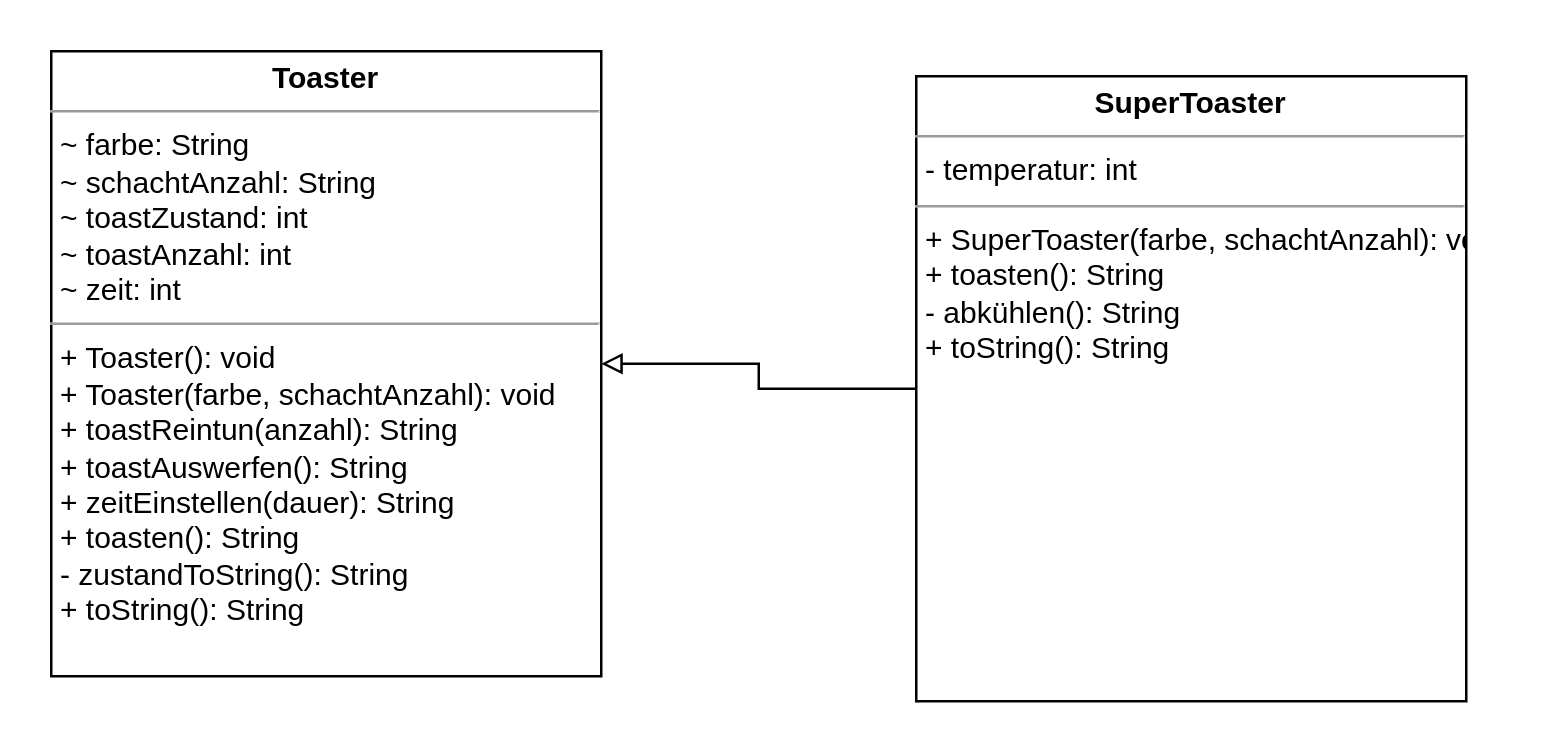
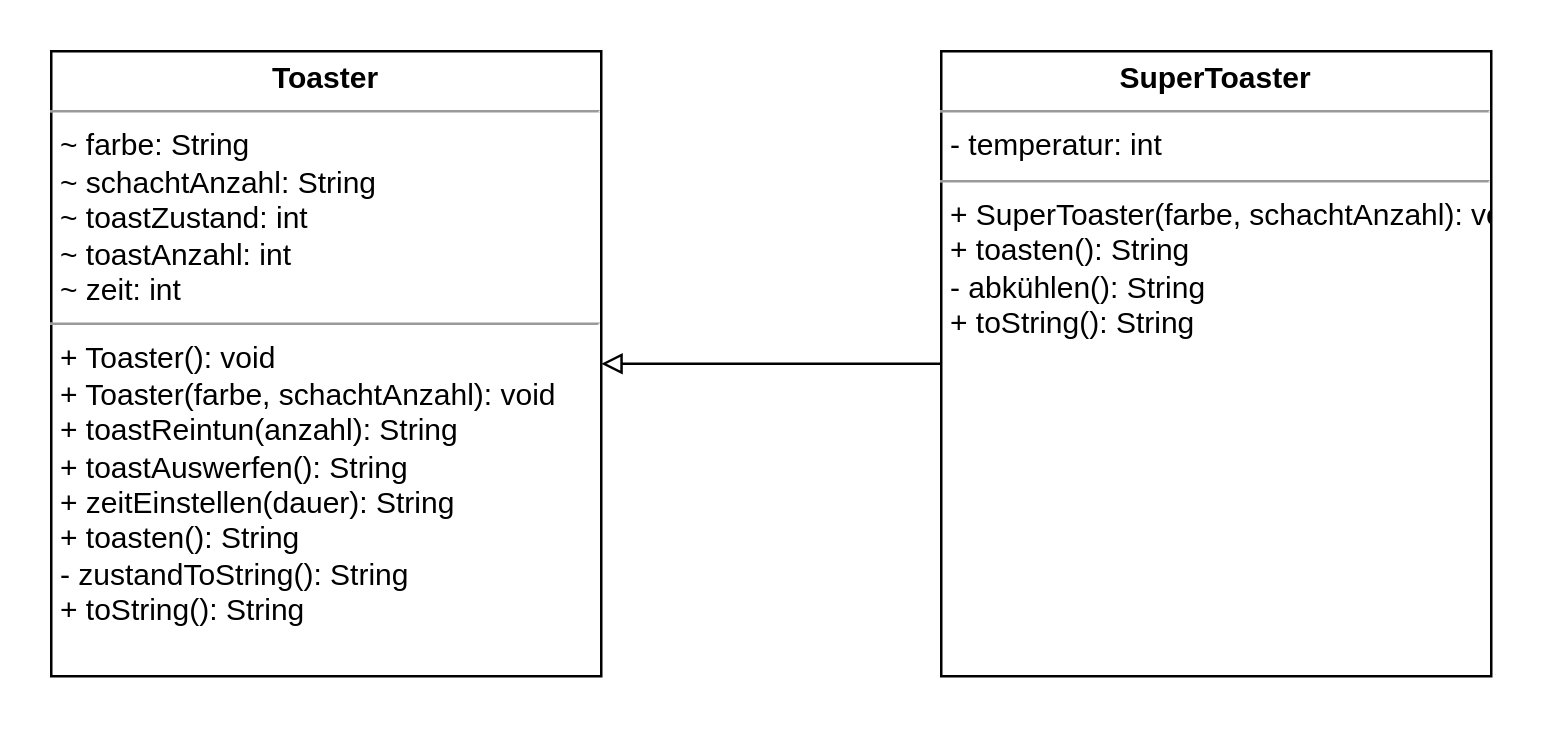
  <mxCell id="0" />
  <mxCell id="1" parent="0" />
  <mxCell id="2" value="&lt;p style=&quot;margin:0px;margin-top:4px;text-align:center;&quot;&gt;&lt;b&gt;Toaster&lt;/b&gt;&lt;/p&gt;&lt;hr size=&quot;1&quot;&gt;&lt;p style=&quot;margin:0px;margin-left:4px;&quot;&gt;~ farbe: String&lt;/p&gt;&lt;p style=&quot;margin:0px;margin-left:4px;&quot;&gt;~ schachtAnzahl: String&lt;/p&gt;&lt;p style=&quot;margin:0px;margin-left:4px;&quot;&gt;~ toastZustand: int&lt;/p&gt;&lt;p style=&quot;margin:0px;margin-left:4px;&quot;&gt;~ toastAnzahl: int&lt;/p&gt;&lt;p style=&quot;margin:0px;margin-left:4px;&quot;&gt;~ zeit: int&lt;/p&gt;&lt;hr size=&quot;1&quot;&gt;&lt;p style=&quot;margin:0px;margin-left:4px;&quot;&gt;+ Toaster(): void&lt;/p&gt;&lt;p style=&quot;margin:0px;margin-left:4px;&quot;&gt;+ Toaster(farbe, schachtAnzahl): void&lt;/p&gt;&lt;p style=&quot;margin:0px;margin-left:4px;&quot;&gt;+ toastReintun(anzahl): String&lt;/p&gt;&lt;p style=&quot;margin:0px;margin-left:4px;&quot;&gt;+ toastAuswerfen(): String&lt;/p&gt;&lt;p style=&quot;margin:0px;margin-left:4px;&quot;&gt;+ zeitEinstellen(dauer): String&lt;/p&gt;&lt;p style=&quot;margin:0px;margin-left:4px;&quot;&gt;+ toasten(): String&lt;/p&gt;&lt;p style=&quot;margin:0px;margin-left:4px;&quot;&gt;- zustandToString(): String&lt;/p&gt;&lt;p style=&quot;margin:0px;margin-left:4px;&quot;&gt;+ toString(): String&lt;/p&gt;" style="verticalAlign=top;align=left;overflow=fill;fontSize=12;fontFamily=Helvetica;html=1;" vertex="1" parent="1"><mxGeometry x="20" y="20" width="220" height="250" as="geometry" /></mxCell>
  <mxCell id="3" style="edgeStyle=orthogonalEdgeStyle;rounded=0;orthogonalLoop=1;jettySize=auto;html=1;endArrow=block;endFill=0;" edge="1" parent="1" source="4" target="2"><mxGeometry relative="1" as="geometry" /></mxCell>
- <mxCell id="4" value="&lt;p style=&quot;margin:0px;margin-top:4px;text-align:center;&quot;&gt;&lt;b&gt;SuperToaster&lt;/b&gt;&lt;/p&gt;&lt;hr size=&quot;1&quot;&gt;&lt;p style=&quot;margin:0px;margin-left:4px;&quot;&gt;- temperatur: int&lt;/p&gt;&lt;hr size=&quot;1&quot;&gt;&lt;p style=&quot;margin:0px;margin-left:4px;&quot;&gt;&lt;span style=&quot;background-color: initial;&quot;&gt;+ SuperToaster(farbe, schachtAnzahl): void&lt;/span&gt;&lt;/p&gt;&lt;p style=&quot;margin:0px;margin-left:4px;&quot;&gt;+ toasten(): String&lt;/p&gt;&lt;p style=&quot;margin:0px;margin-left:4px;&quot;&gt;- abkühlen(): String&lt;/p&gt;&lt;p style=&quot;margin:0px;margin-left:4px;&quot;&gt;+ toString(): String&lt;/p&gt;" style="verticalAlign=top;align=left;overflow=fill;fontSize=12;fontFamily=Helvetica;html=1;" vertex="1" parent="1"><mxGeometry x="366" y="30" width="220" height="250" as="geometry" /></mxCell>
+ <mxCell id="4" value="&lt;p style=&quot;margin:0px;margin-top:4px;text-align:center;&quot;&gt;&lt;b&gt;SuperToaster&lt;/b&gt;&lt;/p&gt;&lt;hr size=&quot;1&quot;&gt;&lt;p style=&quot;margin:0px;margin-left:4px;&quot;&gt;- temperatur: int&lt;/p&gt;&lt;hr size=&quot;1&quot;&gt;&lt;p style=&quot;margin:0px;margin-left:4px;&quot;&gt;&lt;span style=&quot;background-color: initial;&quot;&gt;+ SuperToaster(farbe, schachtAnzahl): void&lt;/span&gt;&lt;/p&gt;&lt;p style=&quot;margin:0px;margin-left:4px;&quot;&gt;+ toasten(): String&lt;/p&gt;&lt;p style=&quot;margin:0px;margin-left:4px;&quot;&gt;- abkühlen(): String&lt;/p&gt;&lt;p style=&quot;margin:0px;margin-left:4px;&quot;&gt;+ toString(): String&lt;/p&gt;" style="verticalAlign=top;align=left;overflow=fill;fontSize=12;fontFamily=Helvetica;html=1;" vertex="1" parent="1"><mxGeometry x="376" y="20" width="220" height="250" as="geometry" /></mxCell>
